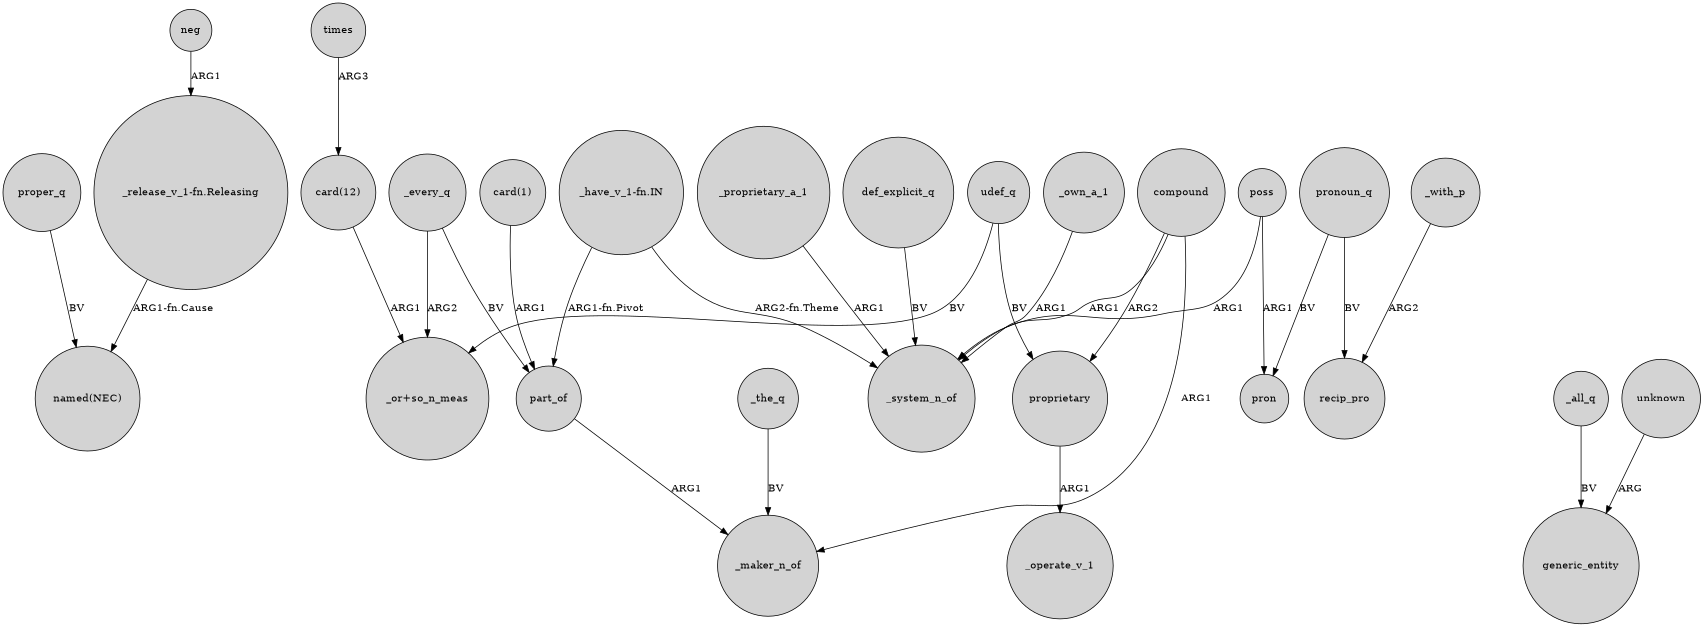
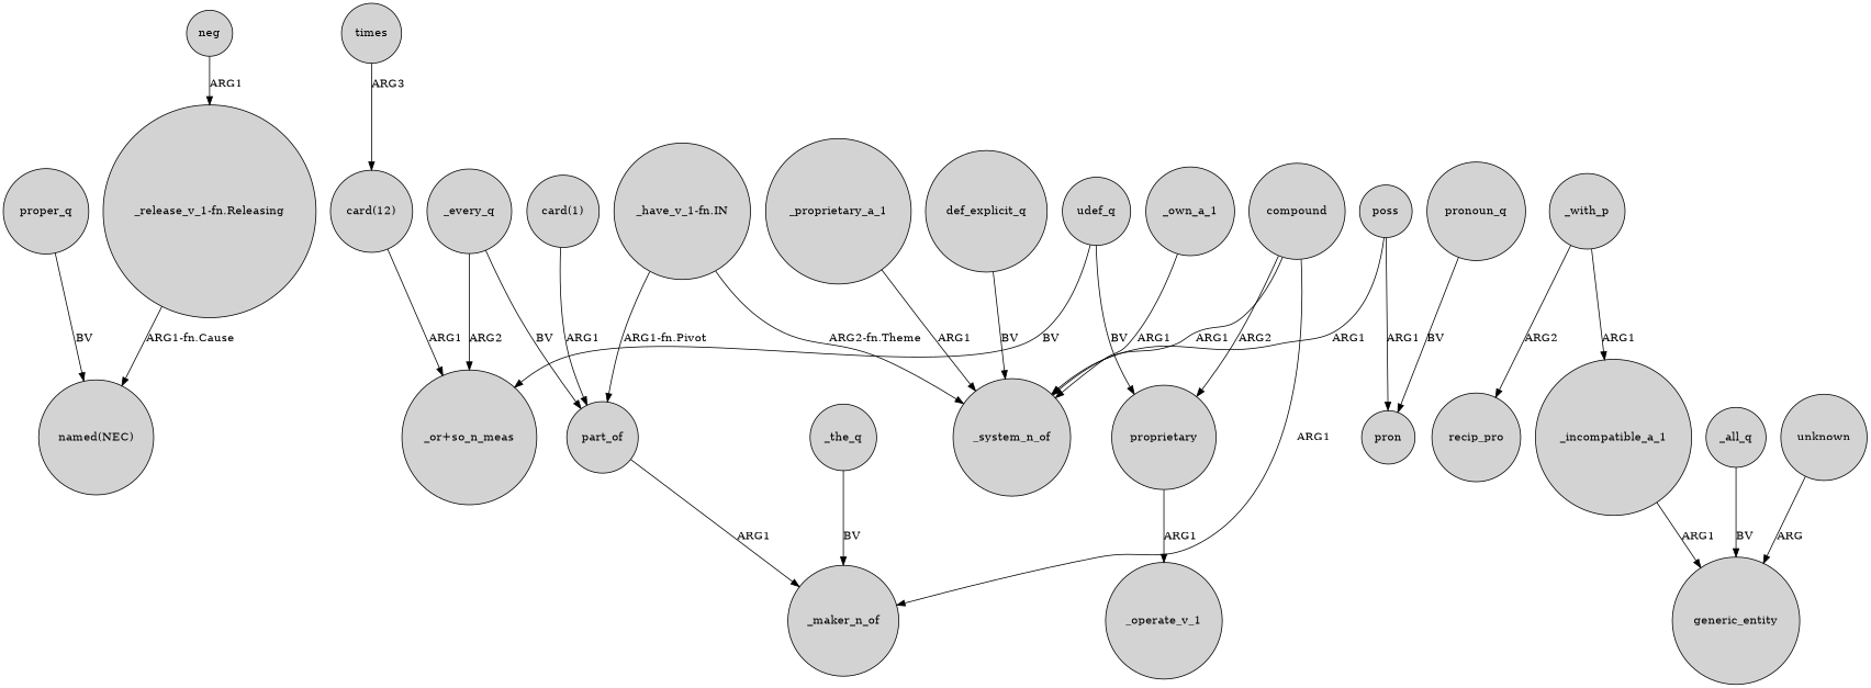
  digraph {
    node [shape=circle style=filled]
    proper_q
    "named(NEC)"
    "card(12)"
    "_or+so_n_meas"
    n5 [label=proprietary]
    _operate_v_1
    poss
    pron
    _system_n_of
    compound
    _maker_n_of
    udef_q
    "_have_v_1-fn.IN"
    part_of
    def_explicit_q
    _with_p
+   _incompatible_a_1
    recip_pro
    generic_entity
    _the_q
    "_release_v_1-fn.Releasing"
    _all_q
    pronoun_q
    _every_q
    _own_a_1
    neg
    "card(1)"
    _proprietary_a_1
    times
    unknown
    proper_q -> "named(NEC)" [label=BV]
    "card(12)" -> "_or+so_n_meas" [label=ARG1]
    n5 -> _operate_v_1 [label=ARG1]
    poss -> pron [label=ARG1]
    poss -> _system_n_of [label=ARG1]
    compound -> n5 [label=ARG2]
    compound -> _system_n_of [label=ARG1]
    compound -> _maker_n_of [label=ARG1]
    udef_q -> "_or+so_n_meas" [label=BV]
    udef_q -> n5 [label=BV]
    "_have_v_1-fn.IN" -> _system_n_of [label="ARG2-fn.Theme"]
    "_have_v_1-fn.IN" -> part_of [label="ARG1-fn.Pivot"]
    part_of -> _maker_n_of [label=ARG1]
    def_explicit_q -> _system_n_of [label=BV]
+   _with_p -> _incompatible_a_1 [label=ARG1]
    _with_p -> recip_pro [label=ARG2]
+   _incompatible_a_1 -> generic_entity [label=ARG1]
    _the_q -> _maker_n_of [label=BV]
    "_release_v_1-fn.Releasing" -> "named(NEC)" [label="ARG1-fn.Cause"]
    _all_q -> generic_entity [label=BV]
    pronoun_q -> pron [label=BV]
-   pronoun_q -> recip_pro [label=BV]
    _every_q -> "_or+so_n_meas" [label=ARG2]
    _every_q -> part_of [label=BV]
    _own_a_1 -> _system_n_of [label=ARG1]
    neg -> "_release_v_1-fn.Releasing" [label=ARG1]
    "card(1)" -> part_of [label=ARG1]
    _proprietary_a_1 -> _system_n_of [label=ARG1]
    times -> "card(12)" [label=ARG3]
    unknown -> generic_entity [label=ARG]
  }
